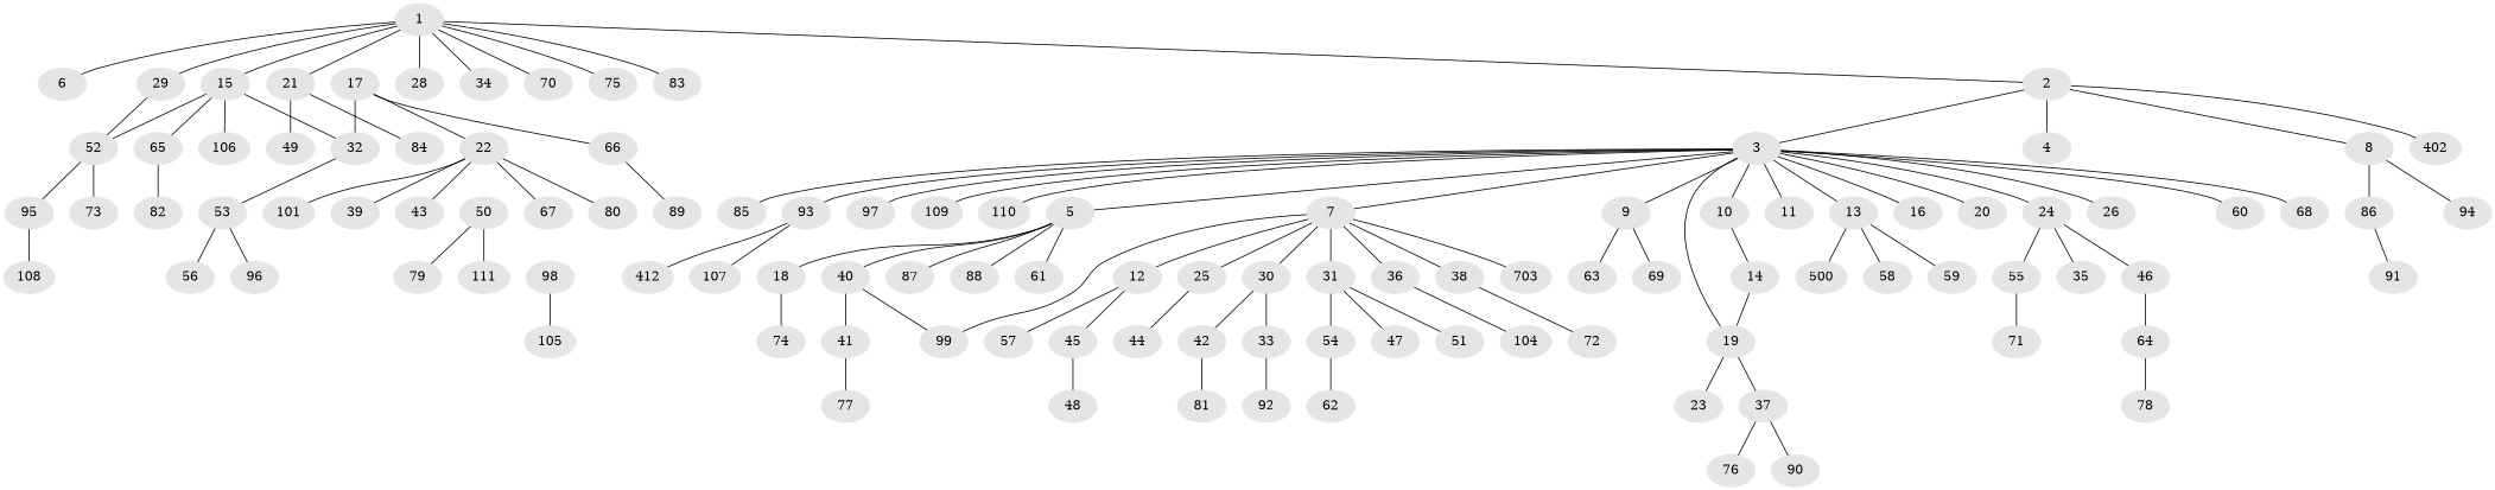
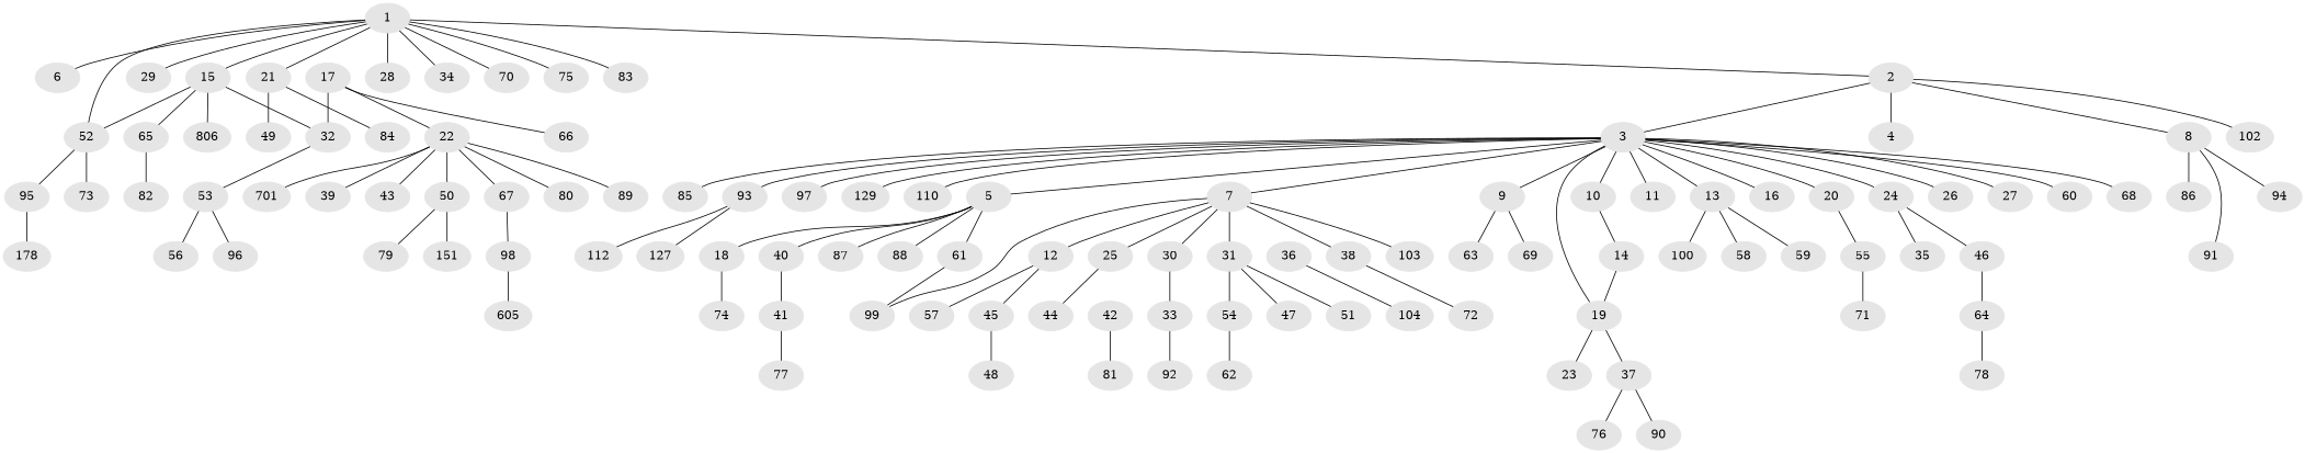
  graph {
    node [color=gray90 style=filled]
    1
    2
    6
    15
    21
    28
    29
    34
    52
    70
    75
    83
    3
    4
    8
-   102 [label=402]
+   102
    65
-   106
+   106 [label=806]
    32
    49
    84
    73
    95
    5
    7
    9
    10
    11
    13
    16
    19
    20
    24
    26
+   27
    60
    68
    85
    93
    97
-   109
+   109 [label=129]
    110
    86
    94
    18
    40
    61
    87
    88
    12
    25
    30
    31
    36
    38
    99
-   103 [label=703]
+   103
    63
    69
    14
    58
    59
-   100 [label=500]
+   100
    23
    37
    55
    35
    46
-   107
-   112 [label=412]
+   107 [label=127]
+   112
    74
    41
    45
    57
    44
    33
    42
    47
    51
    54
    104
    72
    91
    48
    17
    22
    66
    82
    39
    43
    50
    67
    80
    89
-   101
+   101 [label=701]
    53
    76
    90
    71
    79
-   111
+   111 [label=151]
    98
    64
    92
    81
    62
    56
    96
    77
    78
-   108
-   105
+   108 [label=178]
+   105 [label=605]
    1 -- 2
    1 -- 6
    1 -- 15
    1 -- 21
    1 -- 28
    1 -- 29
    1 -- 34
-   29 -- 52
+   1 -- 52
    1 -- 70
    1 -- 75
    1 -- 83
    2 -- 3
    2 -- 4
    2 -- 8
    2 -- 102
    15 -- 52
    15 -- 65
    15 -- 106
    15 -- 32
    21 -- 49
    21 -- 84
    52 -- 73
    52 -- 95
    3 -- 5
    3 -- 7
    3 -- 9
    3 -- 10
    3 -- 11
    3 -- 13
    3 -- 16
    3 -- 19
    3 -- 20
    3 -- 24
    3 -- 26
+   3 -- 27
    3 -- 60
    3 -- 68
    3 -- 85
    3 -- 93
    3 -- 97
    3 -- 109
    3 -- 110
    8 -- 86
    8 -- 94
    65 -- 82
    32 -- 53
    95 -- 108
    5 -- 18
    5 -- 40
    5 -- 61
    5 -- 87
    5 -- 88
    7 -- 12
    7 -- 25
    7 -- 30
    7 -- 31
-   7 -- 36
    7 -- 38
    7 -- 99
    7 -- 103
    9 -- 63
    9 -- 69
    10 -- 14
    13 -- 58
    13 -- 59
    13 -- 100
    19 -- 23
    19 -- 37
-   24 -- 55
+   20 -- 55
    24 -- 35
    24 -- 46
    93 -- 107
    93 -- 112
-   86 -- 91
+   8 -- 91
    18 -- 74
    40 -- 41
-   40 -- 99
+   61 -- 99
    12 -- 45
    12 -- 57
    25 -- 44
    30 -- 33
-   30 -- 42
    31 -- 47
    31 -- 51
    31 -- 54
    36 -- 104
    38 -- 72
    14 -- 19
    37 -- 76
    37 -- 90
    55 -- 71
    46 -- 64
    41 -- 77
    45 -- 48
    33 -- 92
    42 -- 81
    54 -- 62
    17 -- 32
    17 -- 22
    17 -- 66
    22 -- 39
    22 -- 43
+   22 -- 50
    22 -- 67
    22 -- 80
-   66 -- 89
+   22 -- 89
    22 -- 101
    50 -- 79
    50 -- 111
+   67 -- 98
    53 -- 56
    53 -- 96
    98 -- 105
    64 -- 78
  }
